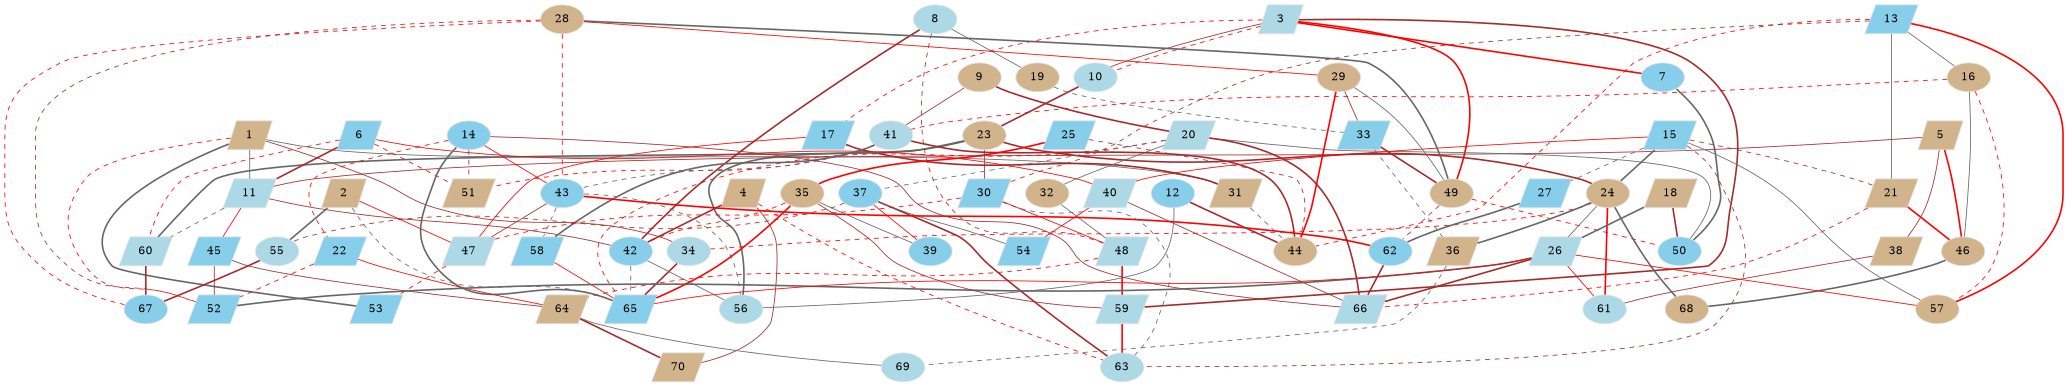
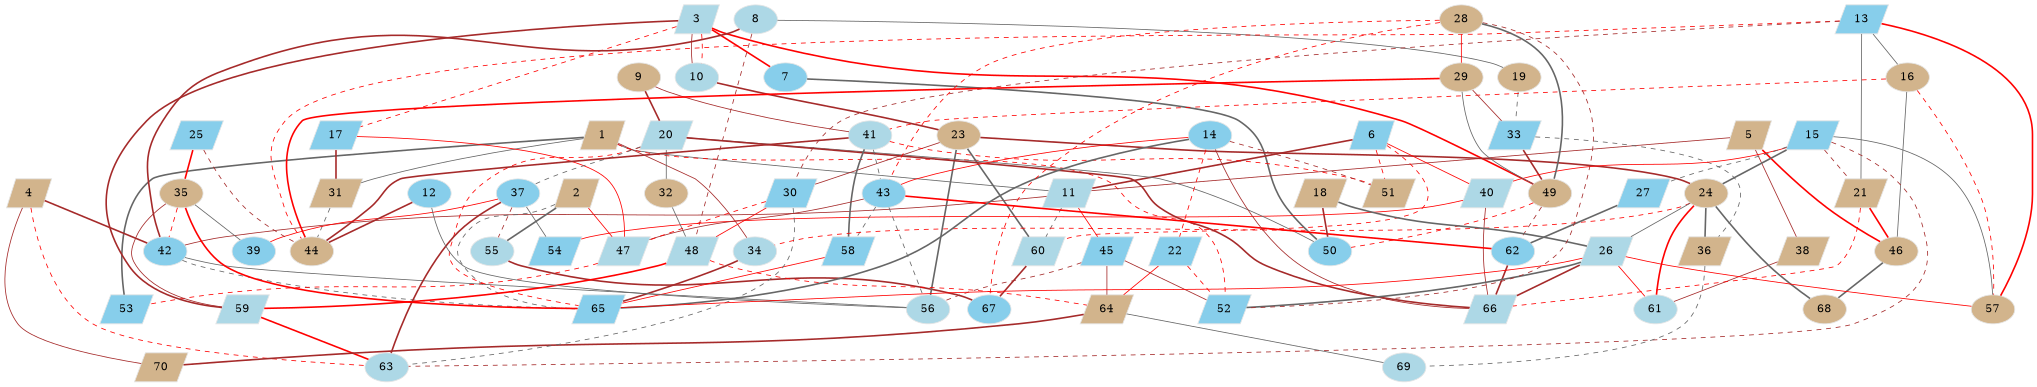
  graph {
    node [color=gray90 fillcolor=tan shape=parallelogram style=filled]
    edge [color=red style=solid]
    1
    11 [fillcolor=lightblue]
    31
    34 [fillcolor=lightblue shape=ellipse]
    52 [fillcolor=skyblue]
    53 [fillcolor=skyblue]
    42 [fillcolor=skyblue shape=ellipse]
    60 [fillcolor=lightblue]
    45 [fillcolor=skyblue]
    44 [shape=ellipse]
    65 [fillcolor=skyblue]
    2
    47 [fillcolor=lightblue]
    55 [fillcolor=lightblue shape=ellipse]
    67 [fillcolor=skyblue shape=ellipse]
    3 [fillcolor=lightblue]
    7 [fillcolor=skyblue shape=ellipse]
    10 [fillcolor=lightblue shape=ellipse]
    17 [fillcolor=skyblue]
    49 [shape=ellipse]
    59 [fillcolor=lightblue]
    50 [fillcolor=skyblue shape=ellipse]
    23 [shape=ellipse]
    62 [fillcolor=skyblue shape=ellipse]
    63 [fillcolor=lightblue shape=ellipse]
    4
    70
    56 [fillcolor=lightblue shape=ellipse]
    5
    38
    46 [shape=ellipse]
    61 [fillcolor=lightblue shape=ellipse]
    68 [shape=ellipse]
    6 [fillcolor=skyblue]
    40 [fillcolor=lightblue]
    51
    66 [fillcolor=lightblue]
    54 [fillcolor=skyblue]
    8 [fillcolor=lightblue shape=ellipse]
    19 [shape=ellipse]
    48 [fillcolor=lightblue]
    33 [fillcolor=skyblue]
    64
    9 [shape=ellipse]
    20 [fillcolor=lightblue]
    41 [fillcolor=lightblue shape=ellipse]
    32 [shape=ellipse]
    37 [fillcolor=skyblue shape=ellipse]
    43 [fillcolor=skyblue shape=ellipse]
    58 [fillcolor=skyblue]
    30 [fillcolor=skyblue]
    24 [shape=ellipse]
    12 [fillcolor=skyblue shape=ellipse]
    13 [fillcolor=skyblue]
    16 [shape=ellipse]
    21
    57 [shape=ellipse]
    14 [fillcolor=skyblue shape=ellipse]
    22 [fillcolor=skyblue]
    15 [fillcolor=skyblue]
    27 [fillcolor=skyblue]
    26 [fillcolor=lightblue]
    36
    18
    39 [fillcolor=skyblue shape=ellipse]
    69 [fillcolor=lightblue shape=ellipse]
    25 [fillcolor=skyblue]
    35 [shape=ellipse]
    28 [shape=ellipse]
    29 [shape=ellipse]
    1 -- 11 [color=gray40]
    1 -- 31 [color=gray40]
    1 -- 34 [color=brown]
    1 -- 52 [style=dashed]
    1 -- 53 [color=gray40 style=bold]
    11 -- 42 [color=brown]
    11 -- 60 [color=gray40 style=dashed]
    11 -- 45
    31 -- 44 [color=gray40 style=dashed]
    34 -- 65 [color=brown style=bold]
    42 -- 65 [color=gray40 style=dashed]
    42 -- 56 [color=gray40]
    60 -- 67 [color=brown style=bold]
    45 -- 52 [color=brown]
+   45 -- 56 [color=brown style=dashed]
    45 -- 64 [color=brown]
    2 -- 65 [color=gray40 style=dashed]
    2 -- 47
    2 -- 55 [color=gray40 style=bold]
    47 -- 53 [style=dashed]
    55 -- 67 [color=brown style=bold]
    3 -- 7 [style=bold]
    3 -- 10 [color=brown]
    3 -- 10 [style=dashed]
    3 -- 17 [style=dashed]
    3 -- 49 [style=bold]
    3 -- 59 [color=brown style=bold]
    7 -- 50 [color=gray40 style=bold]
    10 -- 23 [color=brown style=bold]
    17 -- 31 [color=brown style=bold]
    17 -- 47
    49 -- 50 [style=dashed]
    49 -- 62 [color=brown style=dashed]
    59 -- 63 [style=bold]
    23 -- 60 [color=gray40 style=bold]
    23 -- 56 [color=gray40 style=bold]
    23 -- 30 [color=brown]
    23 -- 24 [color=brown style=bold]
    62 -- 66 [color=brown style=bold]
    4 -- 42 [color=brown style=bold]
    4 -- 63 [style=dashed]
    4 -- 70 [color=brown]
    5 -- 11 [color=brown]
    5 -- 38 [color=brown]
    5 -- 46 [style=bold]
    38 -- 61 [color=brown]
    46 -- 68 [color=gray40 style=bold]
    6 -- 11 [color=brown style=bold]
    6 -- 60 [style=dashed]
    6 -- 40
    6 -- 51 [style=dashed]
    40 -- 66 [color=brown]
    40 -- 54
    8 -- 42 [color=brown style=bold]
    8 -- 19 [color=gray40]
    8 -- 48 [color=brown style=dashed]
    19 -- 33 [color=gray40 style=dashed]
    48 -- 59 [style=bold]
    48 -- 64 [style=dashed]
    33 -- 49 [color=brown style=bold]
    33 -- 36 [color=gray40 style=dashed]
    64 -- 70 [color=brown style=bold]
    64 -- 69 [color=gray40]
    9 -- 20 [color=brown style=bold]
    9 -- 41 [color=brown]
    20 -- 65 [style=dashed]
    20 -- 50 [color=gray40]
    20 -- 66 [color=brown style=bold]
    20 -- 32 [color=gray40]
    20 -- 37 [color=gray40 style=dashed]
    41 -- 44 [color=brown style=bold]
    41 -- 51 [style=dashed]
    41 -- 43 [color=gray40 style=dashed]
    41 -- 58 [color=gray40 style=bold]
    32 -- 48 [color=gray40]
    37 -- 55 [color=brown style=dashed]
    37 -- 63 [color=brown style=bold]
    37 -- 54 [color=gray40]
    37 -- 39
    43 -- 47 [color=brown]
    43 -- 62 [style=bold]
    43 -- 56 [color=gray40 style=dashed]
    43 -- 58 [color=gray40 style=dashed]
    58 -- 65
    30 -- 47 [style=dashed]
    30 -- 63 [color=gray40 style=dashed]
    30 -- 48
    24 -- 34 [style=dashed]
    24 -- 61 [style=bold]
    24 -- 68 [color=gray40 style=bold]
    24 -- 26 [color=gray40]
    24 -- 36 [color=gray40 style=bold]
    12 -- 44 [color=brown style=bold]
    12 -- 56 [color=gray40]
    13 -- 44 [style=dashed]
    13 -- 30 [color=brown style=dashed]
    13 -- 16 [color=gray40]
    13 -- 21 [color=gray40]
    13 -- 57 [style=bold]
    16 -- 46 [color=gray40]
    16 -- 41 [style=dashed]
    16 -- 57 [style=dashed]
    21 -- 46 [style=bold]
    21 -- 66 [style=dashed]
    14 -- 65 [color=gray40 style=bold]
    14 -- 51 [color=brown style=dashed]
    14 -- 66 [color=brown]
    14 -- 43
    14 -- 22 [style=dashed]
    22 -- 52 [style=dashed]
    22 -- 64
    15 -- 63 [color=brown style=dashed]
    15 -- 40
    15 -- 24 [color=gray40 style=bold]
    15 -- 21 [color=brown style=dashed]
    15 -- 57 [color=gray40]
    15 -- 27 [color=gray40 style=dashed]
    27 -- 62 [color=gray40 style=bold]
    26 -- 52 [color=gray40 style=bold]
    26 -- 65
    26 -- 61
    26 -- 66 [color=brown style=bold]
    26 -- 57
    36 -- 69 [color=gray40 style=dashed]
    18 -- 50 [color=brown style=bold]
    18 -- 26 [color=gray40 style=bold]
    25 -- 44 [color=brown style=dashed]
    25 -- 35 [style=bold]
    35 -- 42 [style=dashed]
    35 -- 65 [style=bold]
    35 -- 59 [color=brown]
    35 -- 39 [color=gray40]
    28 -- 52 [color=brown style=dashed]
    28 -- 67 [style=dashed]
    28 -- 49 [color=gray40 style=bold]
    28 -- 43 [style=dashed]
    28 -- 29
    29 -- 44 [style=bold]
    29 -- 49 [color=gray40]
    29 -- 33 [color=brown]
  }
